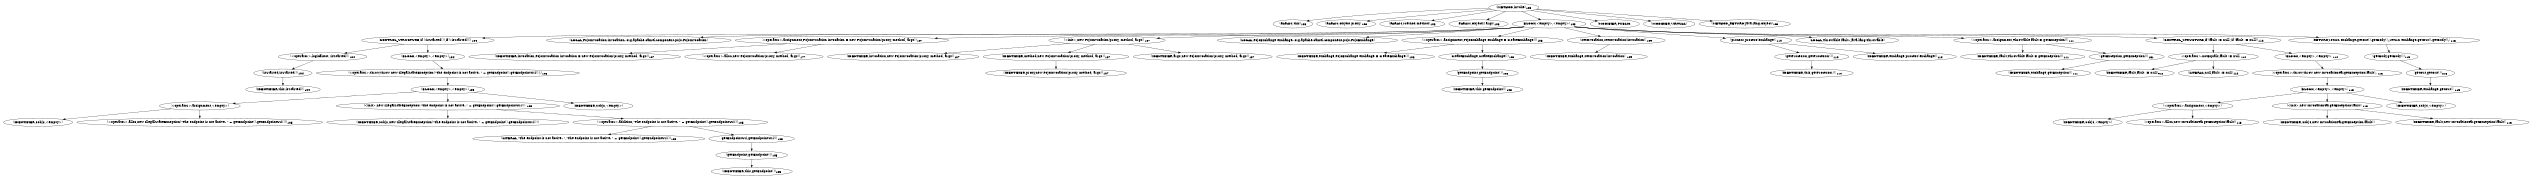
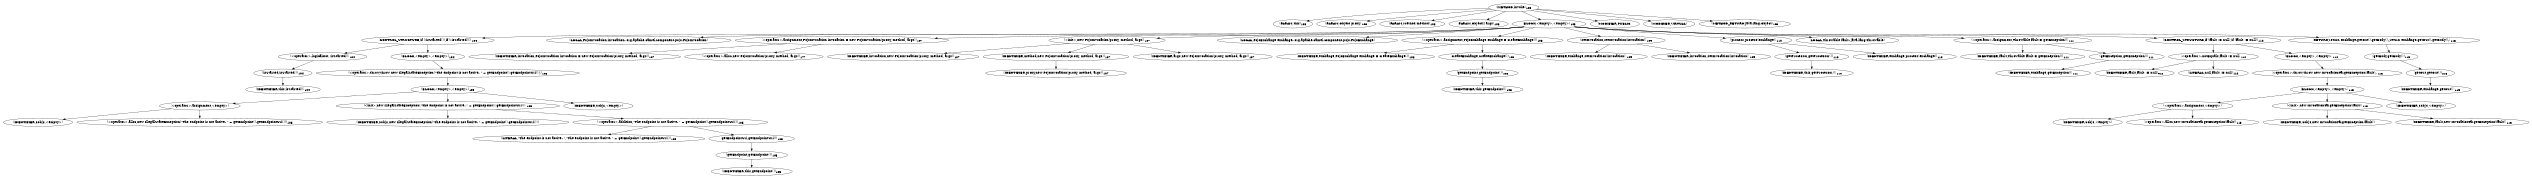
  digraph {
    n1 [label=<(METHOD,invoke)<SUB>103</SUB>>]
    n2 [label=<(PARAM,this)<SUB>103</SUB>>]
    n3 [label=<(PARAM,Object proxy)<SUB>103</SUB>>]
    n4 [label=<(PARAM,Method method)<SUB>103</SUB>>]
    n5 [label=<(PARAM,Object[] args)<SUB>103</SUB>>]
    n6 [label=<(BLOCK,&lt;empty&gt;,&lt;empty&gt;)<SUB>103</SUB>>]
    n7 [label=<(MODIFIER,PUBLIC)>]
    n8 [label=<(MODIFIER,VIRTUAL)>]
    n9 [label=<(METHOD_RETURN,java.lang.Object)<SUB>103</SUB>>]
    n10 [label=<(CONTROL_STRUCTURE,if (!isStarted()),if (!isStarted()))<SUB>104</SUB>>]
    n11 [label=<(LOCAL,PojoInvocation invocation: org.apache.camel.component.pojo.PojoInvocation)>]
    n12 [label=<(&lt;operator&gt;.assignment,PojoInvocation invocation = new PojoInvocation(proxy, method, args))<SUB>107</SUB>>]
    n13 [label=<(&lt;init&gt;,new PojoInvocation(proxy, method, args))<SUB>107</SUB>>]
    n14 [label=<(LOCAL,PojoExchange exchange: org.apache.camel.component.pojo.PojoExchange)>]
    n15 [label=<(&lt;operator&gt;.assignment,PojoExchange exchange = createExchange())<SUB>108</SUB>>]
    n16 [label=<(setInvocation,setInvocation(invocation))<SUB>109</SUB>>]
    n17 [label=<(process,process(exchange))<SUB>110</SUB>>]
    n18 [label=<(LOCAL,Throwable fault: java.lang.Throwable)>]
    n19 [label=<(&lt;operator&gt;.assignment,Throwable fault = getException())<SUB>111</SUB>>]
    n20 [label=<(CONTROL_STRUCTURE,if (fault != null),if (fault != null))<SUB>112</SUB>>]
    n21 [label=<(RETURN,return exchange.getOut().getBody();,return exchange.getOut().getBody();)<SUB>115</SUB>>]
    n22 [label=<(&lt;operator&gt;.logicalNot,!isStarted())<SUB>104</SUB>>]
    n23 [label=<(BLOCK,&lt;empty&gt;,&lt;empty&gt;)<SUB>104</SUB>>]
    n24 [label=<(IDENTIFIER,invocation,PojoInvocation invocation = new PojoInvocation(proxy, method, args))<SUB>107</SUB>>]
    n25 [label=<(&lt;operator&gt;.alloc,new PojoInvocation(proxy, method, args))<SUB>177</SUB>>]
    n26 [label=<(IDENTIFIER,invocation,new PojoInvocation(proxy, method, args))<SUB>107</SUB>>]
    n27 [label=<(IDENTIFIER,method,new PojoInvocation(proxy, method, args))<SUB>107</SUB>>]
    n28 [label=<(IDENTIFIER,args,new PojoInvocation(proxy, method, args))<SUB>107</SUB>>]
    n29 [label=<(IDENTIFIER,exchange,PojoExchange exchange = createExchange())<SUB>108</SUB>>]
    n30 [label=<(createExchange,createExchange())<SUB>108</SUB>>]
    n31 [label=<(IDENTIFIER,exchange,setInvocation(invocation))<SUB>109</SUB>>]
+   n32 [label=<(IDENTIFIER,invocation,setInvocation(invocation))<SUB>109</SUB>>]
    n33 [label=<(getProcessor,getProcessor())<SUB>110</SUB>>]
    n34 [label=<(IDENTIFIER,exchange,process(exchange))<SUB>110</SUB>>]
    n35 [label=<(IDENTIFIER,fault,Throwable fault = getException())<SUB>111</SUB>>]
-   n36 [label=<(getException,getException())<SUB>131</SUB>>]
+   n36 [label=<(getException,getException())<SUB>111</SUB>>]
    n37 [label=<(&lt;operator&gt;.notEquals,fault != null)<SUB>112</SUB>>]
    n38 [label=<(BLOCK,&lt;empty&gt;,&lt;empty&gt;)<SUB>112</SUB>>]
    n39 [label=<(getBody,getBody())<SUB>115</SUB>>]
    n40 [label=<(isStarted,isStarted())<SUB>104</SUB>>]
    n41 [label=<(&lt;operator&gt;.throw,throw new IllegalStateException(&quot;The endpoint is not active: &quot; + getEndpoint().getEndpointUri());)<SUB>105</SUB>>]
    n42 [label=<(IDENTIFIER,this,isStarted())<SUB>104</SUB>>]
    n43 [label=<(BLOCK,&lt;empty&gt;,&lt;empty&gt;)<SUB>105</SUB>>]
    n44 [label=<(&lt;operator&gt;.assignment,&lt;empty&gt;)>]
    n45 [label=<(&lt;init&gt;,new IllegalStateException(&quot;The endpoint is not active: &quot; + getEndpoint().getEndpointUri()))<SUB>105</SUB>>]
    n46 [label=<(IDENTIFIER,$obj2,&lt;empty&gt;)>]
    n47 [label=<(IDENTIFIER,$obj2,&lt;empty&gt;)>]
    n48 [label=<(&lt;operator&gt;.alloc,new IllegalStateException(&quot;The endpoint is not active: &quot; + getEndpoint().getEndpointUri()))<SUB>105</SUB>>]
    n49 [label=<(IDENTIFIER,$obj2,new IllegalStateException(&quot;The endpoint is not active: &quot; + getEndpoint().getEndpointUri()))>]
    n50 [label=<(&lt;operator&gt;.addition,&quot;The endpoint is not active: &quot; + getEndpoint().getEndpointUri())<SUB>105</SUB>>]
    n51 [label=<(LITERAL,&quot;The endpoint is not active: &quot;,&quot;The endpoint is not active: &quot; + getEndpoint().getEndpointUri())<SUB>105</SUB>>]
    n52 [label=<(getEndpointUri,getEndpointUri())<SUB>105</SUB>>]
    n53 [label=<(getEndpoint,getEndpoint())<SUB>105</SUB>>]
    n54 [label=<(IDENTIFIER,this,getEndpoint())<SUB>105</SUB>>]
    n55 [label=<(IDENTIFIER,proxy,new PojoInvocation(proxy, method, args))<SUB>107</SUB>>]
    n56 [label=<(getEndpoint,getEndpoint())<SUB>108</SUB>>]
    n57 [label=<(IDENTIFIER,this,getEndpoint())<SUB>108</SUB>>]
    n58 [label=<(IDENTIFIER,this,getProcessor())<SUB>110</SUB>>]
    n59 [label=<(IDENTIFIER,exchange,getException())<SUB>111</SUB>>]
    n60 [label=<(IDENTIFIER,fault,fault != null)<SUB>912</SUB>>]
    n61 [label=<(LITERAL,null,fault != null)<SUB>112</SUB>>]
    n62 [label=<(&lt;operator&gt;.throw,throw new InvocationTargetException(fault);)<SUB>113</SUB>>]
    n63 [label=<(BLOCK,&lt;empty&gt;,&lt;empty&gt;)<SUB>113</SUB>>]
    n64 [label=<(&lt;operator&gt;.assignment,&lt;empty&gt;)>]
    n65 [label=<(&lt;init&gt;,new InvocationTargetException(fault))<SUB>113</SUB>>]
    n66 [label=<(IDENTIFIER,$obj4,&lt;empty&gt;)>]
    n67 [label=<(IDENTIFIER,$obj4,&lt;empty&gt;)>]
    n68 [label=<(&lt;operator&gt;.alloc,new InvocationTargetException(fault))<SUB>113</SUB>>]
    n69 [label=<(IDENTIFIER,$obj4,new InvocationTargetException(fault))>]
    n70 [label=<(IDENTIFIER,fault,new InvocationTargetException(fault))<SUB>113</SUB>>]
    n71 [label=<(getOut,getOut())<SUB>215</SUB>>]
    n72 [label=<(IDENTIFIER,exchange,getOut())<SUB>115</SUB>>]
    n1 -> n2
    n1 -> n3
    n1 -> n4
    n1 -> n5
    n1 -> n6
    n1 -> n7
    n1 -> n8
    n1 -> n9
    n6 -> n10
    n6 -> n11
    n6 -> n12
    n6 -> n13
    n6 -> n14
    n6 -> n15
    n6 -> n16
    n6 -> n17
    n6 -> n18
    n6 -> n19
    n6 -> n20
    n6 -> n21
    n10 -> n22
    n10 -> n23
    n12 -> n24
    n12 -> n25
    n13 -> n26
    n13 -> n27
    n13 -> n28
    n15 -> n29
    n15 -> n30
    n16 -> n31
+   n16 -> n32
    n17 -> n33
    n17 -> n34
    n19 -> n35
    n19 -> n36
    n20 -> n37
    n20 -> n38
    n21 -> n39
    n22 -> n40
    n23 -> n41
    n27 -> n55
    n30 -> n56
    n33 -> n58
    n36 -> n59
    n37 -> n60
    n37 -> n61
    n38 -> n62
    n39 -> n71
    n40 -> n42
    n41 -> n43
    n43 -> n44
    n43 -> n45
    n43 -> n46
    n44 -> n47
    n44 -> n48
    n45 -> n49
    n45 -> n50
    n50 -> n51
    n50 -> n52
    n52 -> n53
    n53 -> n54
    n56 -> n57
    n62 -> n63
    n63 -> n64
    n63 -> n65
    n63 -> n66
    n64 -> n67
    n64 -> n68
    n65 -> n69
    n65 -> n70
    n71 -> n72
  }
